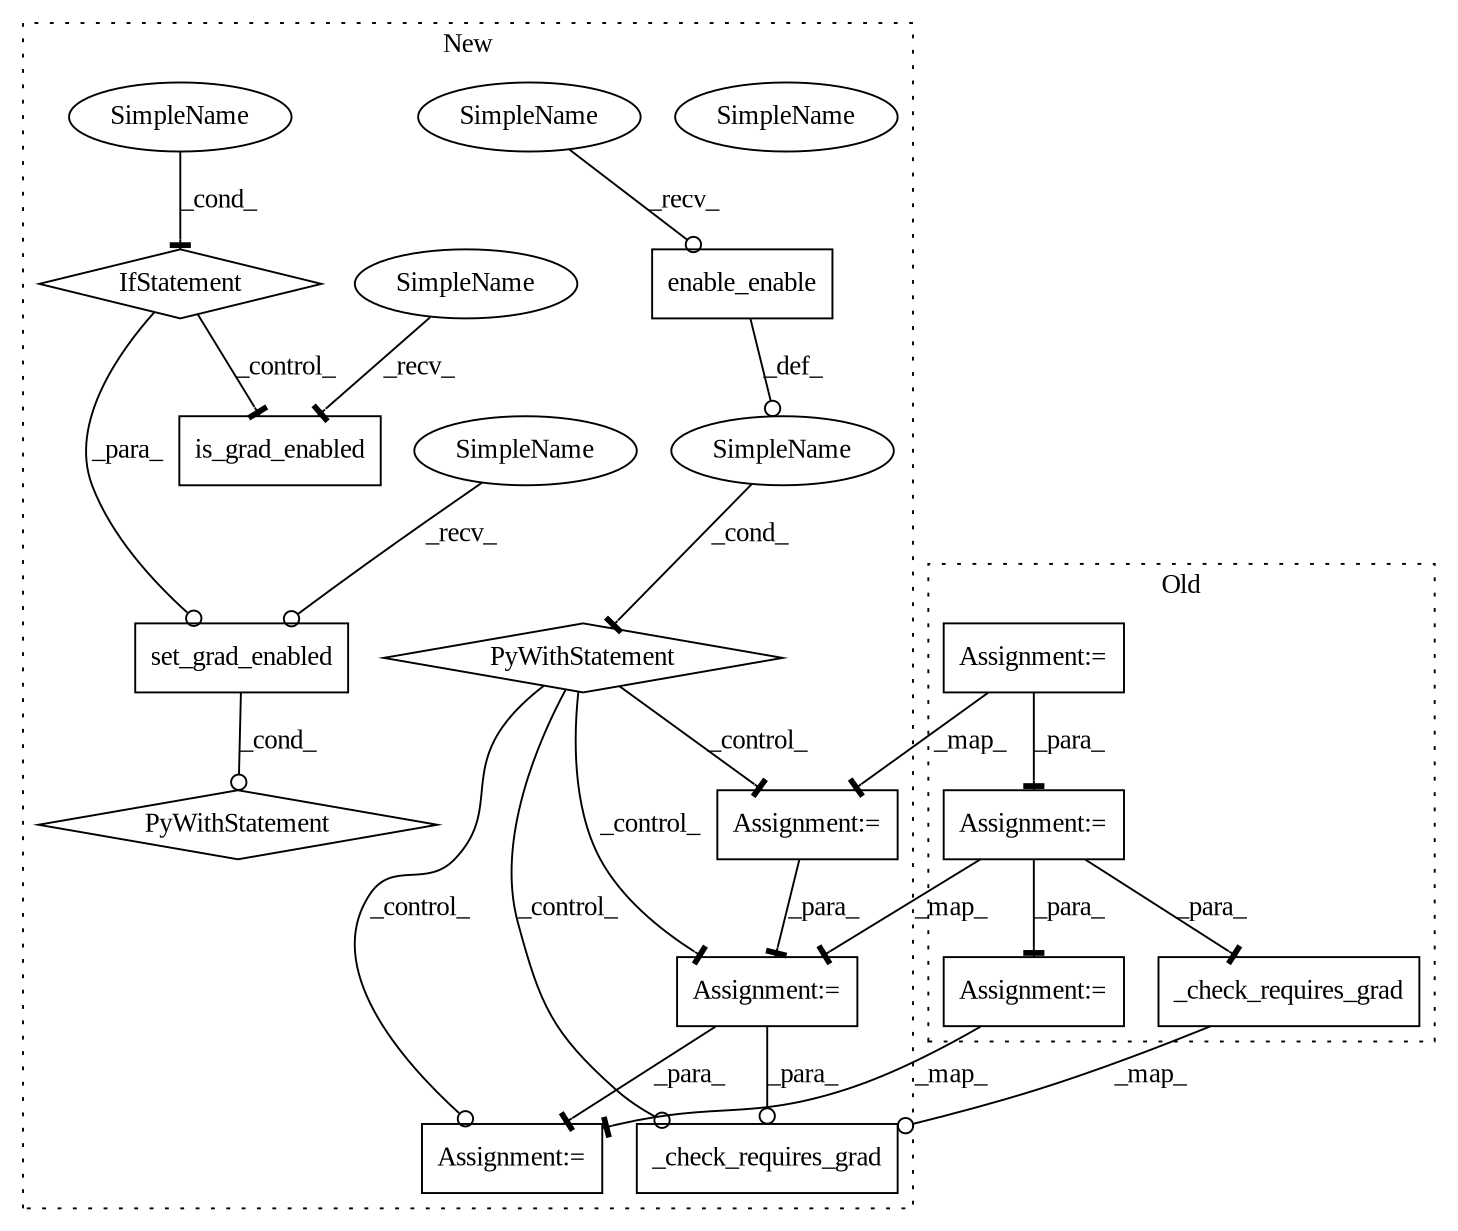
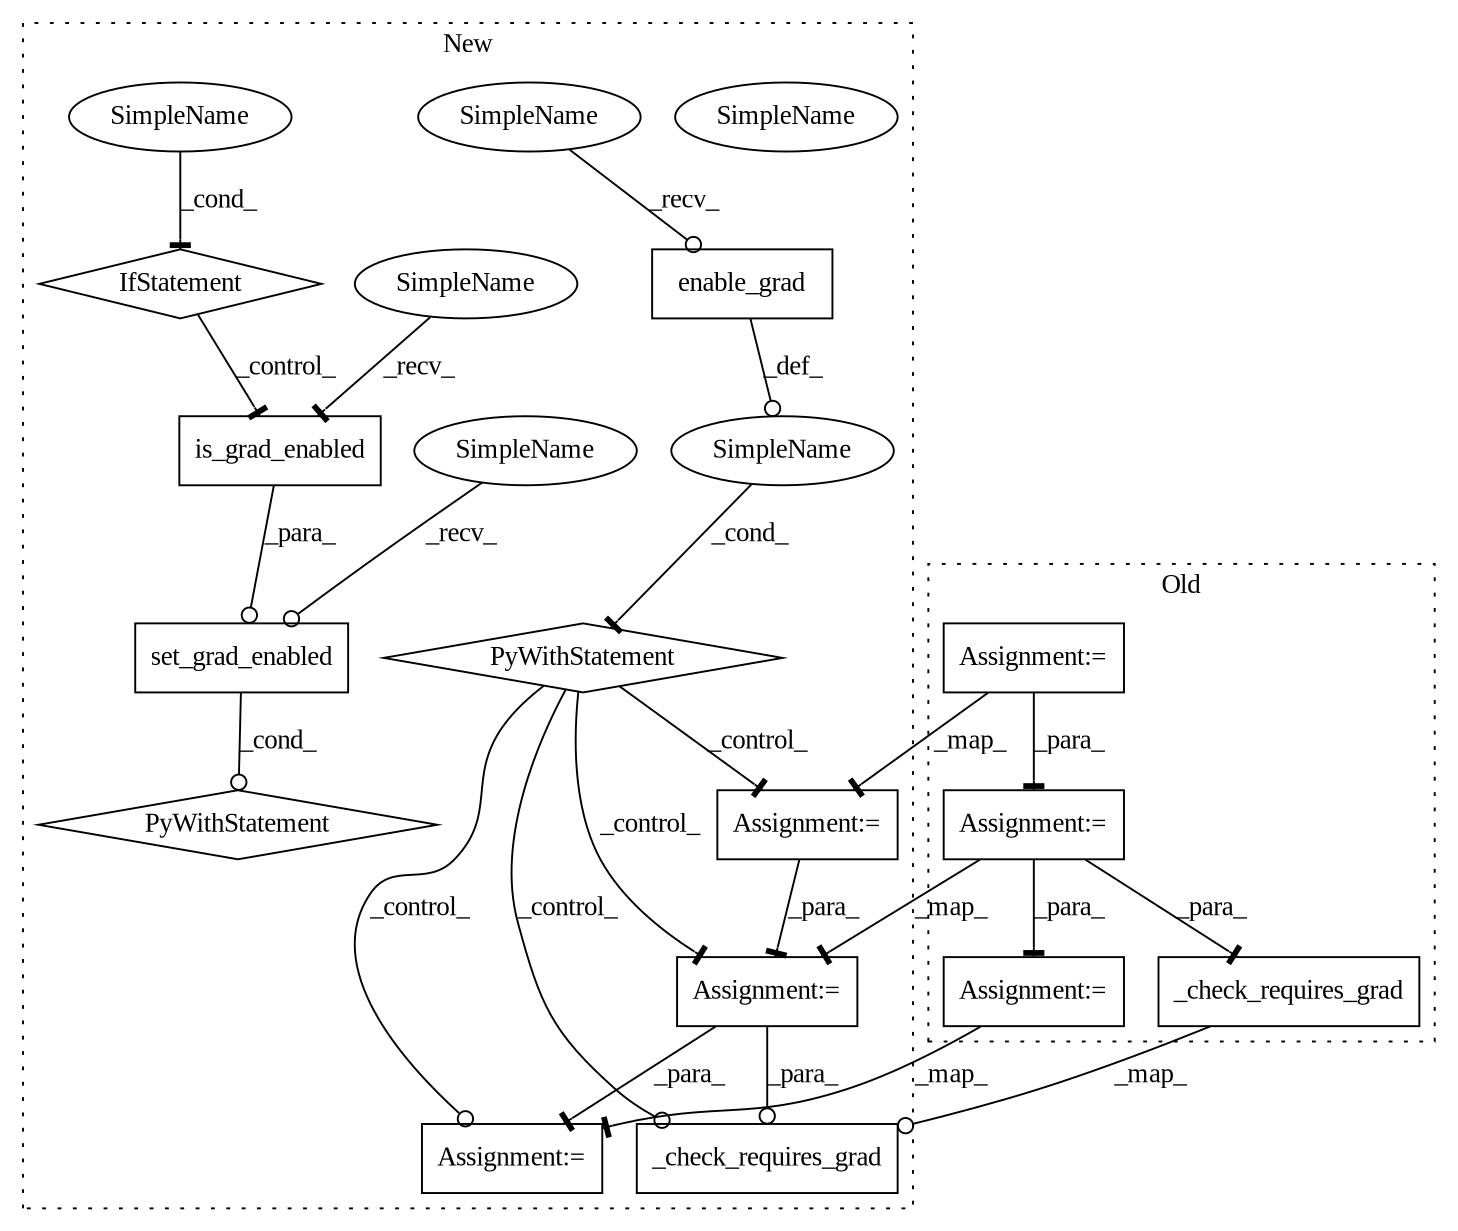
  digraph {
    fontname="Liberation Serif"
    node [a=7 fontname="Liberation Serif" l=1 s=24201 shape=box]
    edge [arrowhead=tee fontname="Liberation Serif"]
    n1 [a=32 l="21,1" label=_check_requires_grad s="22278,22323"]
    n2 [label="Assignment:=" s=21699]
    n3 [l=2 label="Assignment:=" s=22206]
    n4 [label="Assignment:=" s=22146]
    n5 [a=32 l="21,1" label=_check_requires_grad s="23446,23491"]
    n6 [a=42 label=SimpleName shape=ellipse l="" s=""]
    n7 [a=104 l="10,2" label=PyWithStatement s="22713,22742" shape=diamond]
    n8 [label="Assignment:=" s=22841]
    n9 [l=2 label="Assignment:=" s=23372]
    n10 [label="Assignment:=" s=23308]
-   n11 [a=32 l=13 label=enable_enable s=22729]
+   n11 [a=32 l=13 label=enable_grad s=22729]
    n12 [a=32 l=17 label=is_grad_enabled s=24229]
    n13 [a=42 l=12 label=SimpleName shape=ellipse]
    n14 [a=25 l=3 label=IfStatement s=24213 shape=diamond]
    n15 [a=32 l="17,1" label=set_grad_enabled s="24269,24297"]
    n16 [a=104 l="10,2" label=PyWithStatement s="24253,24298" shape=diamond]
    n17 [a=42 l=12 label=SimpleName shape=ellipse]
    n18 [a=42 l=5 label=SimpleName s=22723 shape=ellipse]
    n19 [a=42 l=5 label=SimpleName s=24223 shape=ellipse]
    n20 [a=42 l=5 label=SimpleName s=24263 shape=ellipse]
    subgraph cluster_1 {
      label=Old
      style=dotted
      n1
      n2
      n3
      n4
    }
    subgraph cluster_2 {
      label=New
      style=dotted
      n5
      n6
      n7
      n8
      n9
      n10
      n11
      n12
      n13
      n14
      n15
      n16
      n17
      n18
      n19
      n20
    }
    n1 -> n5 [arrowhead=odot label=_map_]
    n2 -> n4 [label=_para_]
    n2 -> n8 [label=_map_]
    n3 -> n9 [label=_map_]
    n4 -> n1 [label=_para_]
    n4 -> n3 [label=_para_]
    n4 -> n10 [label=_map_]
    n6 -> n7 [label=_cond_]
    n7 -> n5 [arrowhead=odot label=_control_]
    n7 -> n8 [label=_control_]
    n7 -> n9 [arrowhead=odot label=_control_]
    n7 -> n10 [label=_control_]
    n8 -> n10 [label=_para_]
    n10 -> n5 [arrowhead=odot label=_para_]
    n10 -> n9 [label=_para_]
    n11 -> n6 [arrowhead=odot label=_def_]
-   n14 -> n15 [arrowhead=odot label=_para_]
+   n12 -> n15 [arrowhead=odot label=_para_]
    n14 -> n12 [label=_control_]
    n15 -> n16 [arrowhead=odot label=_cond_]
    n17 -> n14 [label=_cond_]
    n18 -> n11 [arrowhead=odot label=_recv_]
    n19 -> n12 [label=_recv_]
    n20 -> n15 [arrowhead=odot label=_recv_]
  }
